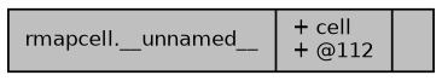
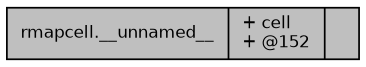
  digraph {
    rankdir=LR
-   n1 [color=black fillcolor=grey75 fontcolor=black fontname=Helvetica fontsize=10 height=0.2 label="{rmapcell.__unnamed__\n|+ cell\l+ @112\l|}" shape=record style=filled width=0.4]
+   n1 [color=black fillcolor=grey75 fontcolor=black fontname=Helvetica fontsize=10 height=0.2 label="{rmapcell.__unnamed__\n|+ cell\l+ @152\l|}" shape=record style=filled width=0.4]
  }
